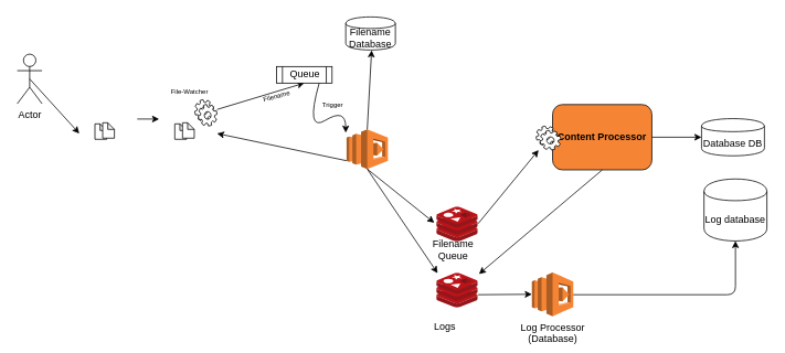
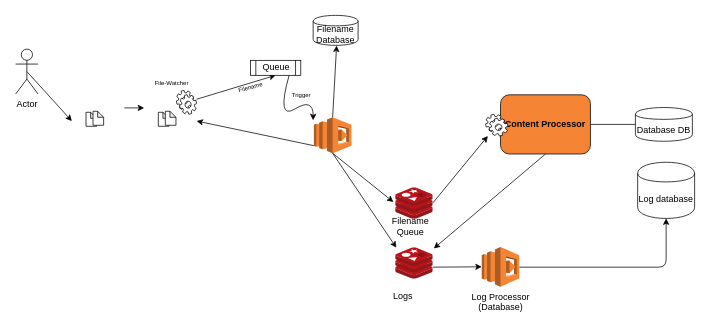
  <mxCell id="0" />
  <mxCell id="1" parent="0" />
  <mxCell id="2" value="" style="group" parent="1" vertex="1" connectable="0"><mxGeometry x="95" y="126" width="85" height="84" as="geometry" /></mxCell>
  <mxCell id="3" value="" style="shape=image;html=1;verticalAlign=top;verticalLabelPosition=bottom;labelBackgroundColor=#ffffff;imageAspect=0;aspect=fixed;image=https://cdn2.iconfinder.com/data/icons/stilllife/48x48/filesystems/gnome-fs-ftp.png" parent="2" vertex="1"><mxGeometry width="70" height="70" as="geometry" /></mxCell>
  <mxCell id="4" value="" style="shape=note;whiteSpace=wrap;html=1;backgroundOutline=1;darkOpacity=0.05;size=8;" parent="2" vertex="1"><mxGeometry x="18.889" y="23.333" width="14.167" height="18.667" as="geometry" /></mxCell>
  <mxCell id="5" value="" style="shape=note;whiteSpace=wrap;html=1;backgroundOutline=1;darkOpacity=0.05;size=8;" parent="2" vertex="1"><mxGeometry x="28.25" y="22" width="14.167" height="18.667" as="geometry" /></mxCell>
  <mxCell id="6" value="Actor" style="shape=umlActor;verticalLabelPosition=bottom;labelBackgroundColor=#ffffff;verticalAlign=top;html=1;outlineConnect=0;" parent="1" vertex="1"><mxGeometry x="20" y="65" width="30" height="60" as="geometry" /></mxCell>
  <mxCell id="7" value="" style="endArrow=classic;html=1;entryX=0;entryY=0.5;entryDx=0;entryDy=0;exitX=0.5;exitY=0.5;exitDx=0;exitDy=0;exitPerimeter=0;" parent="1" source="6" target="3" edge="1"><mxGeometry width="50" height="50" relative="1" as="geometry"><mxPoint x="10" y="290" as="sourcePoint" /><mxPoint x="60" y="240" as="targetPoint" /></mxGeometry></mxCell>
  <mxCell id="8" value="" style="outlineConnect=0;dashed=0;verticalLabelPosition=bottom;verticalAlign=top;align=center;html=1;shape=mxgraph.aws3.lambda;fillColor=#F58534;gradientColor=none;" parent="1" vertex="1"><mxGeometry x="418" y="156" width="50" height="48" as="geometry" /></mxCell>
  <mxCell id="9" value="" style="aspect=fixed;html=1;perimeter=none;align=center;shadow=0;dashed=0;image;fontSize=12;image=img/lib/mscae/Cache_Redis_Product.svg;" parent="1" vertex="1"><mxGeometry x="527" y="250" width="50" height="42" as="geometry" /></mxCell>
- <mxCell id="10" value="" style="edgeStyle=orthogonalEdgeStyle;rounded=0;orthogonalLoop=1;jettySize=auto;html=1;" parent="1" source="11" target="21" edge="1"><mxGeometry relative="1" as="geometry" /></mxCell>
+ <mxCell id="10" value="" style="edgeStyle=orthogonalEdgeStyle;rounded=0;orthogonalLoop=1;jettySize=auto;html=1;endArrow=none;" parent="1" source="11" target="21" edge="1"><mxGeometry relative="1" as="geometry" /></mxCell>
  <mxCell id="11" value="&lt;b&gt;Content Processor&lt;/b&gt;" style="rounded=1;whiteSpace=wrap;html=1;fillColor=#f58534;" parent="1" vertex="1"><mxGeometry x="667" y="126" width="120" height="79" as="geometry" /></mxCell>
  <mxCell id="12" value="" style="shape=mxgraph.bpmn.service_task;html=1;outlineConnect=0;" parent="1" vertex="1"><mxGeometry x="647" y="152" width="30" height="29" as="geometry" /></mxCell>
  <mxCell id="13" value="Filename Database" style="shape=cylinder;whiteSpace=wrap;html=1;boundedLbl=1;backgroundOutline=1;" parent="1" vertex="1"><mxGeometry x="417" y="20" width="60" height="40" as="geometry" /></mxCell>
  <mxCell id="14" value="" style="endArrow=classic;html=1;entryX=0.5;entryY=1;entryDx=0;entryDy=0;" parent="1" source="37" target="29" edge="1"><mxGeometry width="50" height="50" relative="1" as="geometry"><mxPoint x="260" y="140" as="sourcePoint" /><mxPoint x="429" y="250" as="targetPoint" /></mxGeometry></mxCell>
  <mxCell id="15" value="" style="endArrow=classic;html=1;entryX=-0.06;entryY=0.452;entryDx=0;entryDy=0;entryPerimeter=0;exitX=0.5;exitY=1;exitDx=0;exitDy=0;exitPerimeter=0;" parent="1" source="8" target="9" edge="1"><mxGeometry width="50" height="50" relative="1" as="geometry"><mxPoint x="517" y="131" as="sourcePoint" /><mxPoint x="587" y="152" as="targetPoint" /></mxGeometry></mxCell>
  <mxCell id="16" value="" style="endArrow=classic;html=1;" parent="1" target="12" edge="1"><mxGeometry width="50" height="50" relative="1" as="geometry"><mxPoint x="577" y="270" as="sourcePoint" /><mxPoint x="577" y="160.5" as="targetPoint" /></mxGeometry></mxCell>
  <mxCell id="17" value="" style="endArrow=classic;html=1;exitX=0.5;exitY=0;exitDx=0;exitDy=0;exitPerimeter=0;entryX=0.5;entryY=1;entryDx=0;entryDy=0;" parent="1" source="8" edge="1"><mxGeometry width="50" height="50" relative="1" as="geometry"><mxPoint x="327" y="250" as="sourcePoint" /><mxPoint x="448.276" y="60.31" as="targetPoint" /><Array as="points" /></mxGeometry></mxCell>
  <mxCell id="18" value="" style="endArrow=classic;html=1;exitX=0.5;exitY=1;exitDx=0;exitDy=0;exitPerimeter=0;entryX=0.02;entryY=0;entryDx=0;entryDy=0;entryPerimeter=0;" parent="1" source="8" target="23" edge="1"><mxGeometry width="50" height="50" relative="1" as="geometry"><mxPoint x="397" y="210" as="sourcePoint" /><mxPoint x="527" y="351" as="targetPoint" /></mxGeometry></mxCell>
  <mxCell id="19" value="" style="endArrow=classic;html=1;entryX=1.02;entryY=0.024;entryDx=0;entryDy=0;exitX=0.5;exitY=1;exitDx=0;exitDy=0;entryPerimeter=0;" parent="1" source="11" target="23" edge="1"><mxGeometry width="50" height="50" relative="1" as="geometry"><mxPoint x="407" y="220" as="sourcePoint" /><mxPoint x="567" y="359" as="targetPoint" /></mxGeometry></mxCell>
  <mxCell id="20" value="" style="endArrow=classic;html=1;entryX=1;entryY=0.5;entryDx=0;entryDy=0;exitX=0;exitY=0.79;exitDx=0;exitDy=0;exitPerimeter=0;" parent="1" source="8" target="34" edge="1"><mxGeometry width="50" height="50" relative="1" as="geometry"><mxPoint x="290" y="230" as="sourcePoint" /><mxPoint x="360" y="251" as="targetPoint" /></mxGeometry></mxCell>
  <mxCell id="21" value="Database DB" style="shape=cylinder;whiteSpace=wrap;html=1;boundedLbl=1;backgroundOutline=1;" parent="1" vertex="1"><mxGeometry x="847" y="143" width="76" height="45" as="geometry" /></mxCell>
  <mxCell id="22" value="Filename Queue" style="text;html=1;strokeColor=none;fillColor=none;align=center;verticalAlign=middle;whiteSpace=wrap;rounded=0;" parent="1" vertex="1"><mxGeometry x="527" y="292" width="40" height="20" as="geometry" /></mxCell>
  <mxCell id="23" value="" style="aspect=fixed;html=1;perimeter=none;align=center;shadow=0;dashed=0;image;fontSize=12;image=img/lib/mscae/Cache_Redis_Product.svg;" parent="1" vertex="1"><mxGeometry x="527" y="330" width="50" height="42" as="geometry" /></mxCell>
  <mxCell id="24" value="Logs" style="text;html=1;strokeColor=none;fillColor=none;align=center;verticalAlign=middle;whiteSpace=wrap;rounded=0;" parent="1" vertex="1"><mxGeometry x="517" y="385" width="40" height="20" as="geometry" /></mxCell>
  <mxCell id="25" value="Log Processor&lt;br&gt;(Database)&lt;br&gt;" style="outlineConnect=0;dashed=0;verticalLabelPosition=bottom;verticalAlign=top;align=center;html=1;shape=mxgraph.aws3.lambda;fillColor=#F58534;gradientColor=none;" parent="1" vertex="1"><mxGeometry x="642" y="329" width="50" height="53" as="geometry" /></mxCell>
  <mxCell id="26" value="" style="endArrow=classic;html=1;entryX=0;entryY=0.5;entryDx=0;entryDy=0;exitX=1;exitY=0.619;exitDx=0;exitDy=0;exitPerimeter=0;entryPerimeter=0;" parent="1" source="23" target="25" edge="1"><mxGeometry width="50" height="50" relative="1" as="geometry"><mxPoint x="703" y="395" as="sourcePoint" /><mxPoint x="631" y="395" as="targetPoint" /></mxGeometry></mxCell>
  <mxCell id="27" value="" style="endArrow=classic;html=1;entryX=0.5;entryY=1;entryDx=0;entryDy=0;exitX=1;exitY=0.5;exitDx=0;exitDy=0;exitPerimeter=0;" parent="1" target="28" edge="1"><mxGeometry width="50" height="50" relative="1" as="geometry"><mxPoint x="692" y="356" as="sourcePoint" /><mxPoint x="885" y="261" as="targetPoint" /><Array as="points"><mxPoint x="888" y="356" /></Array></mxGeometry></mxCell>
  <mxCell id="28" value="Log database" style="shape=cylinder;whiteSpace=wrap;html=1;boundedLbl=1;backgroundOutline=1;" parent="1" vertex="1"><mxGeometry x="850" y="216" width="76" height="75" as="geometry" /></mxCell>
  <mxCell id="29" value="Queue" style="shape=process;whiteSpace=wrap;html=1;backgroundOutline=1;" vertex="1" parent="1"><mxGeometry x="333.5" y="80" width="67" height="20" as="geometry" /></mxCell>
  <mxCell id="30" value="&lt;font style=&quot;font-size: 8px&quot;&gt;Filename&lt;/font&gt;" style="text;html=1;strokeColor=none;fillColor=none;align=center;verticalAlign=middle;whiteSpace=wrap;rounded=0;rotation=-15;" vertex="1" parent="1"><mxGeometry x="317" y="110" width="33" height="10" as="geometry" /></mxCell>
  <mxCell id="31" value="" style="curved=1;endArrow=classic;html=1;exitX=0.75;exitY=1;exitDx=0;exitDy=0;" edge="1" parent="1"><mxGeometry width="50" height="50" relative="1" as="geometry"><mxPoint x="384.828" y="100.31" as="sourcePoint" /><mxPoint x="417" y="160" as="targetPoint" /><Array as="points"><mxPoint x="368" y="160" /><mxPoint x="417" y="130" /></Array></mxGeometry></mxCell>
  <mxCell id="32" value="&lt;font style=&quot;font-size: 8px&quot;&gt;Trigger&lt;/font&gt;" style="text;html=1;strokeColor=none;fillColor=none;align=center;verticalAlign=middle;whiteSpace=wrap;rounded=0;" vertex="1" parent="1"><mxGeometry x="385" y="120" width="33" height="10" as="geometry" /></mxCell>
  <mxCell id="33" value="" style="group" vertex="1" connectable="0" parent="1"><mxGeometry x="191.5" y="126" width="97" height="84" as="geometry" /></mxCell>
  <mxCell id="34" value="" style="shape=image;html=1;verticalAlign=top;verticalLabelPosition=bottom;labelBackgroundColor=#ffffff;imageAspect=0;aspect=fixed;image=https://cdn2.iconfinder.com/data/icons/stilllife/48x48/filesystems/gnome-fs-ftp.png" vertex="1" parent="33"><mxGeometry width="70" height="70" as="geometry" /></mxCell>
  <mxCell id="35" value="" style="shape=note;whiteSpace=wrap;html=1;backgroundOutline=1;darkOpacity=0.05;size=8;" vertex="1" parent="33"><mxGeometry x="18.889" y="23.333" width="14.167" height="18.667" as="geometry" /></mxCell>
  <mxCell id="36" value="" style="shape=note;whiteSpace=wrap;html=1;backgroundOutline=1;darkOpacity=0.05;size=8;" vertex="1" parent="33"><mxGeometry x="28.25" y="22" width="14.167" height="18.667" as="geometry" /></mxCell>
  <mxCell id="37" value="" style="shape=mxgraph.bpmn.service_task;html=1;outlineConnect=0;" vertex="1" parent="33"><mxGeometry x="43" y="-6" width="27" height="32" as="geometry" /></mxCell>
  <mxCell id="38" value="&lt;font style=&quot;font-size: 8px&quot;&gt;File-Watcher&lt;/font&gt;" style="text;html=1;strokeColor=none;fillColor=none;align=center;verticalAlign=middle;whiteSpace=wrap;rounded=0;rotation=0;" vertex="1" parent="1"><mxGeometry x="200" y="105" width="57" height="10" as="geometry" /></mxCell>
  <mxCell id="39" value="" style="endArrow=classic;html=1;entryX=0;entryY=0.25;entryDx=0;entryDy=0;exitX=1;exitY=0.25;exitDx=0;exitDy=0;" edge="1" parent="1" source="3" target="34"><mxGeometry width="50" height="50" relative="1" as="geometry"><mxPoint x="155.5" y="152" as="sourcePoint" /><mxPoint x="200.069" y="152.5" as="targetPoint" /></mxGeometry></mxCell>
